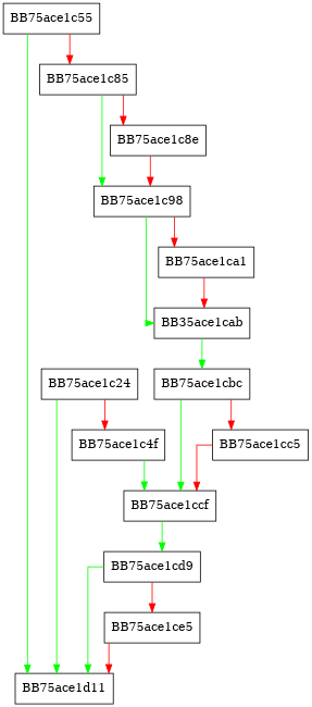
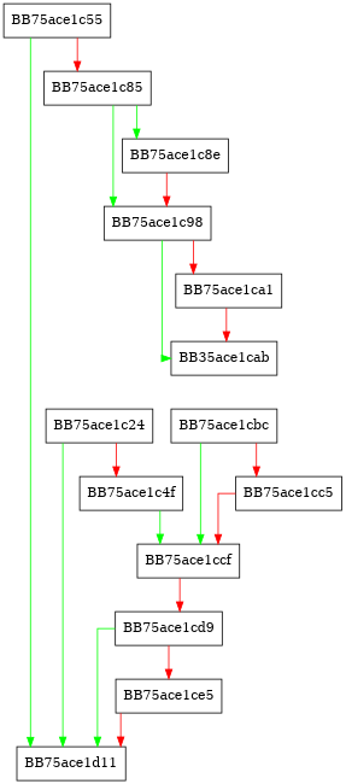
  digraph {
    splines=ortho
    node [shape=box]
    edge [color=red]
    BB75ace1c24
    BB75ace1d11
    BB75ace1c4f
    BB75ace1ccf
    n5 [label=BB75ace1cd9]
    BB75ace1c55
    BB75ace1c85
    BB75ace1ce5
    BB75ace1c98
    BB75ace1c8e
    n11 [label=BB35ace1cab]
    BB75ace1ca1
    BB75ace1cbc
    BB75ace1cc5
    BB75ace1c24 -> BB75ace1d11 [color=green]
    BB75ace1c24 -> BB75ace1c4f
    BB75ace1c4f -> BB75ace1ccf [color=green]
-   BB75ace1ccf -> n5 [color=green]
+   BB75ace1ccf -> n5
    n5 -> BB75ace1d11 [color=green]
    n5 -> BB75ace1ce5
    BB75ace1c55 -> BB75ace1d11 [color=green]
    BB75ace1c55 -> BB75ace1c85
    BB75ace1c85 -> BB75ace1c98 [color=green]
-   BB75ace1c85 -> BB75ace1c8e
+   BB75ace1c85 -> BB75ace1c8e [color=green]
    BB75ace1ce5 -> BB75ace1d11
    BB75ace1c98 -> n11 [color=green]
    BB75ace1c98 -> BB75ace1ca1
    BB75ace1c8e -> BB75ace1c98
-   n11 -> BB75ace1cbc [color=green]
    BB75ace1ca1 -> n11
    BB75ace1cbc -> BB75ace1ccf [color=green]
    BB75ace1cbc -> BB75ace1cc5
    BB75ace1cc5 -> BB75ace1ccf
  }
